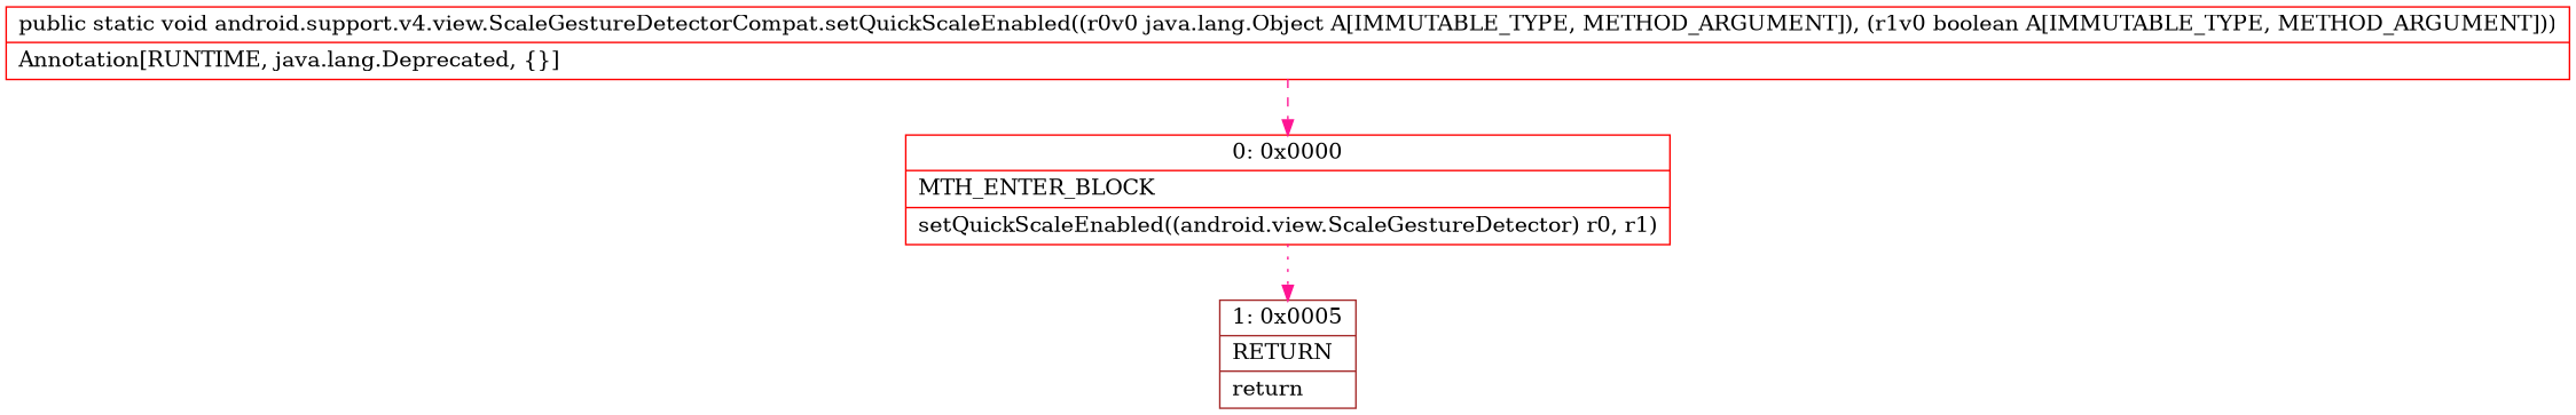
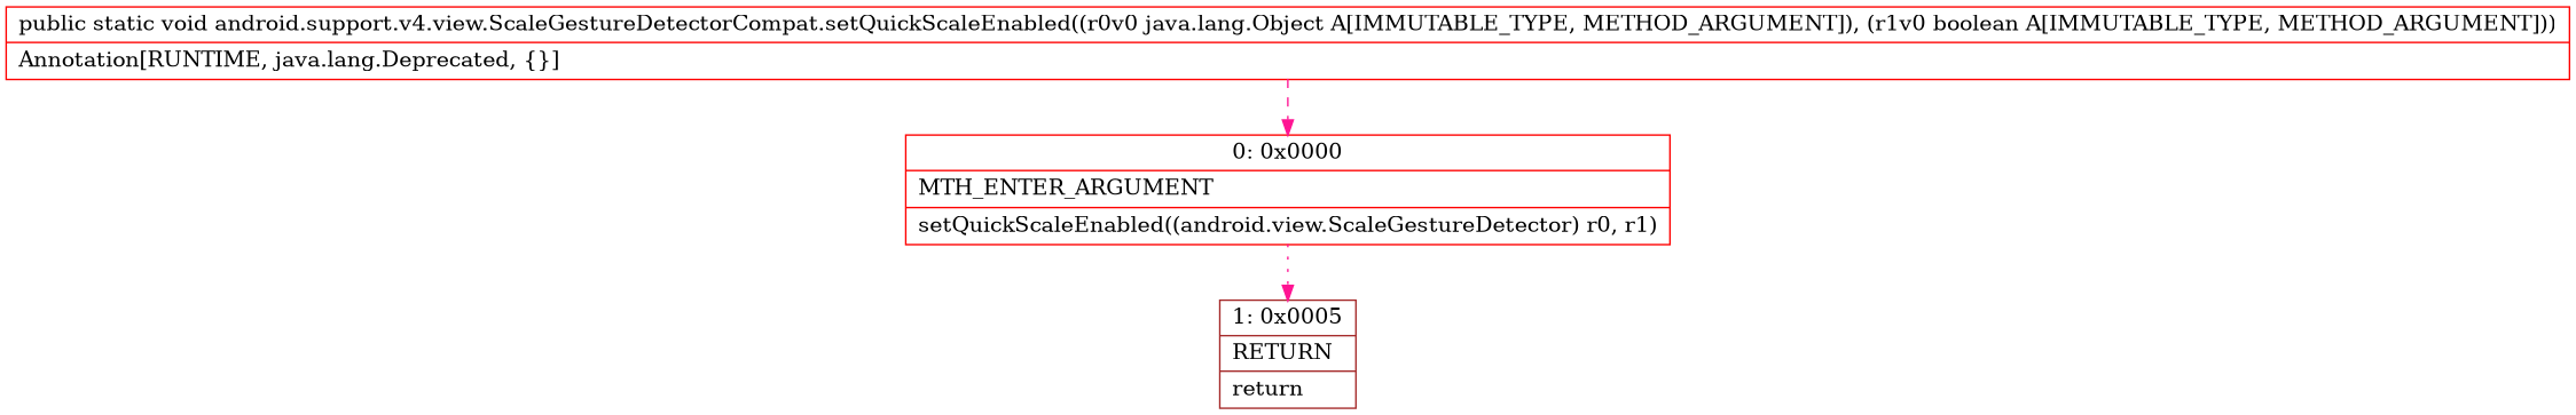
  digraph {
    node [shape=record color=red]
    edge [color=deeppink]
-   n1 [label="{0\:\ 0x0000|MTH_ENTER_BLOCK\l|setQuickScaleEnabled((android.view.ScaleGestureDetector) r0, r1)\l}"]
+   n1 [label="{0\:\ 0x0000|MTH_ENTER_ARGUMENT\l|setQuickScaleEnabled((android.view.ScaleGestureDetector) r0, r1)\l}"]
    n2 [label="{1\:\ 0x0005|RETURN\l|return\l}" color=brown]
    n3 [label="{public static void android.support.v4.view.ScaleGestureDetectorCompat.setQuickScaleEnabled((r0v0 java.lang.Object A[IMMUTABLE_TYPE, METHOD_ARGUMENT]), (r1v0 boolean A[IMMUTABLE_TYPE, METHOD_ARGUMENT]))  | Annotation[RUNTIME, java.lang.Deprecated, \{\}]\l}"]
    n1 -> n2 [style=dotted]
    n3 -> n1 [style=dashed]
  }
